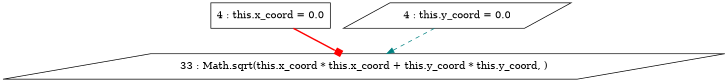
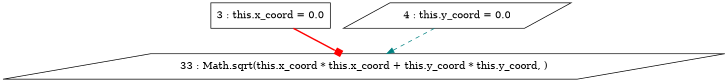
  digraph {
    node [shape=parallelogram]
-   "4 : this.x_coord = 0.0" [shape=box]
+   "4 : this.x_coord = 0.0" [shape=box label="3 : this.x_coord = 0.0"]
    "33 : Math.sqrt(this.x_coord * this.x_coord + this.y_coord * this.y_coord, )"
    "4 : this.y_coord = 0.0"
    "4 : this.x_coord = 0.0" -> "33 : Math.sqrt(this.x_coord * this.x_coord + this.y_coord * this.y_coord, )" [color=red style=bold arrowhead=box]
    "4 : this.y_coord = 0.0" -> "33 : Math.sqrt(this.x_coord * this.x_coord + this.y_coord * this.y_coord, )" [color=teal style=dashed arrowhead=normal]
  }
